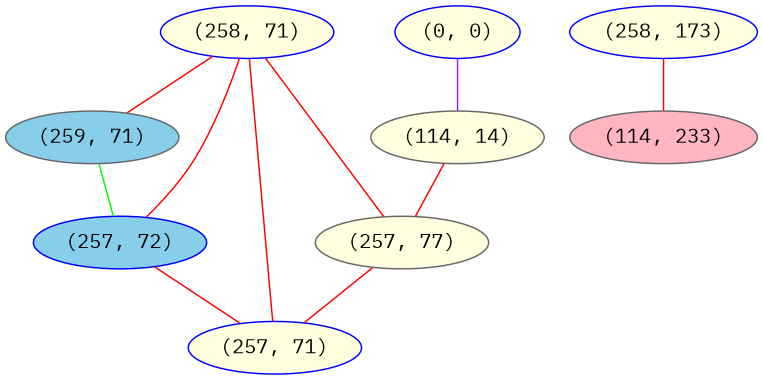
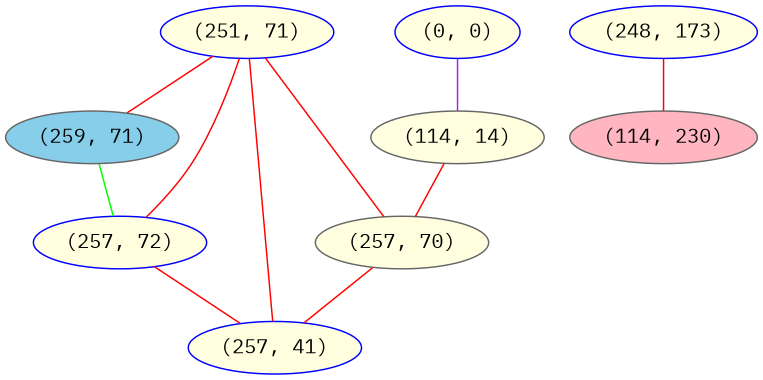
  graph {
    fontname="IBM Plex Mono"
    node [color=blue fillcolor=lightyellow fontname="IBM Plex Mono" style=filled]
    edge [color=red fontname="IBM Plex Mono" weight=1]
-   "(257, 72)" [fillcolor=skyblue]
-   "(258, 71)"
-   "(257, 70)" [color=gray40 label="(257, 77)"]
-   "(257, 71)"
+   "(257, 72)"
+   "(258, 71)" [label="(251, 71)"]
+   "(257, 70)" [color=gray40]
+   "(257, 71)" [label="(257, 41)"]
    "(259, 71)" [color=gray40 fillcolor=skyblue]
    "(114, 14)" [color=gray40]
    "(0, 0)"
-   "(114, 230)" [color=gray40 fillcolor=lightpink label="(114, 233)"]
-   "(258, 173)"
+   "(114, 230)" [color=gray40 fillcolor=lightpink]
+   "(258, 173)" [label="(248, 173)"]
    "(257, 72)" -- "(257, 71)"
    "(258, 71)" -- "(257, 72)"
    "(258, 71)" -- "(257, 70)"
    "(258, 71)" -- "(257, 71)"
    "(258, 71)" -- "(259, 71)"
    "(257, 70)" -- "(257, 71)"
    "(259, 71)" -- "(257, 72)" [color=green weight=2]
    "(114, 14)" -- "(257, 70)"
    "(0, 0)" -- "(114, 14)" [color=purple weight=4]
    "(258, 173)" -- "(114, 230)"
  }
